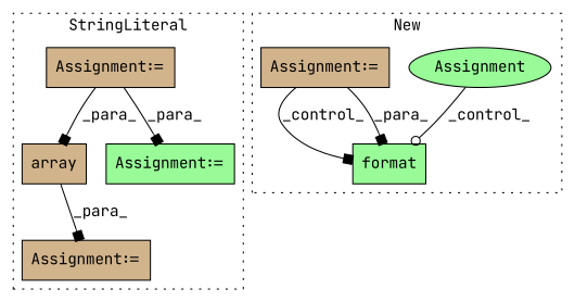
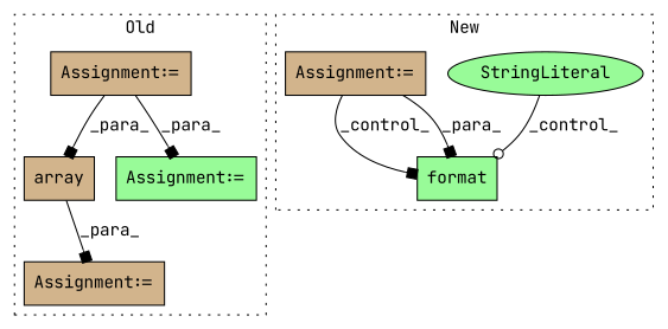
  digraph {
    fontname="JetBrains Mono"
    node [a=7 fillcolor=tan fontname="JetBrains Mono" l=1 shape=box style=filled]
    edge [arrowhead=box fontname="JetBrains Mono"]
    n1 [a=32 l="6,1" label=array s="18317,18367"]
    n2 [label="Assignment:=" s=18310]
    n3 [label="Assignment:=" s=18093]
    n4 [fillcolor=palegreen l=2 label="Assignment:=" s=18237]
    n5 [a=32 fillcolor=palegreen l="7,1" label=format s="18269,18295"]
-   n6 [a=45 fillcolor=palegreen l=57 label=Assignment s=18211 shape=ellipse]
+   n6 [a=45 fillcolor=palegreen l=57 label=StringLiteral s=18211 shape=ellipse]
    n7 [label="Assignment:=" s=18120]
    subgraph cluster_1 {
-     label=StringLiteral
+     label=Old
      style=dotted
      n1
      n2
      n3
      n4
    }
    subgraph cluster_2 {
      label=New
      style=dotted
      n5
      n6
      n7
    }
    n1 -> n2 [label=_para_]
    n3 -> n1 [label=_para_]
    n3 -> n4 [label=_para_]
    n6 -> n5 [arrowhead=odot label=_control_]
    n7 -> n5 [label=_control_]
    n7 -> n5 [label=_para_]
  }
